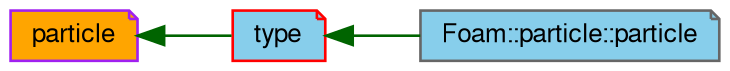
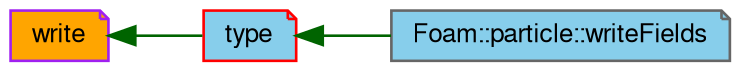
  digraph {
    rankdir=LR
    node [fillcolor=skyblue fontname=FreeSans fontsize=10 shape=note style=filled]
    edge [color=darkgreen dir=back fontname=FreeSans fontsize=10 labelfontname=FreeSans labelfontsize=10 style=solid]
-   n1 [color=purple fillcolor=orange fontcolor=black height=0.2 label=particle width=0.4]
+   n1 [color=purple fillcolor=orange fontcolor=black height=0.2 label=write width=0.4]
    n2 [color=red height=0.2 label=type width=0.4]
-   n3 [color=gray40 height=0.2 label="Foam::particle::particle" width=0.4]
+   n3 [color=gray40 height=0.2 label="Foam::particle::writeFields" width=0.4]
    n1 -> n2
    n2 -> n3
  }
